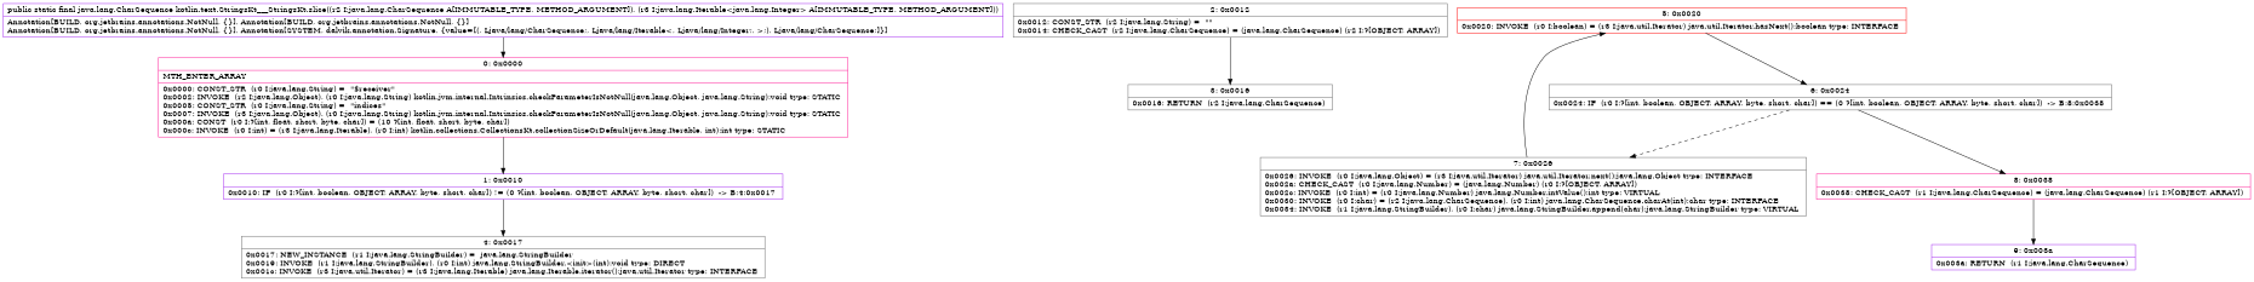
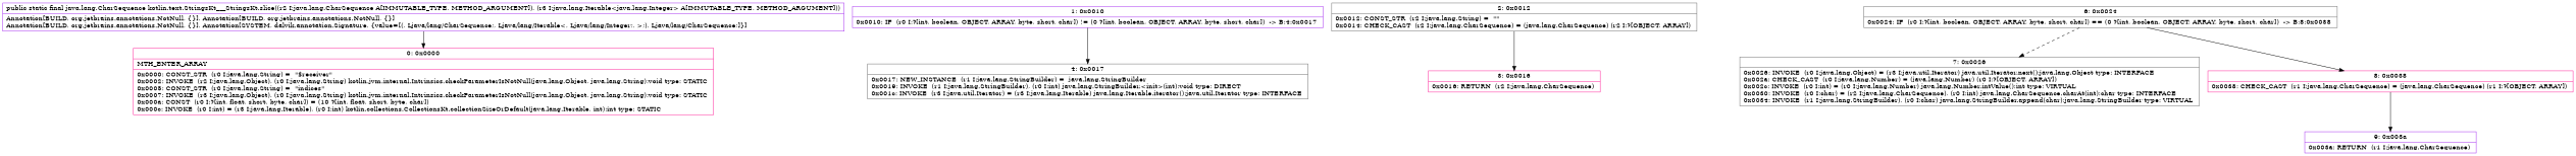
  digraph {
    node [color=gray40 shape=record]
    n1 [color=deeppink label="{0\:\ 0x0000|MTH_ENTER_ARRAY\l|0x0000: CONST_STR  (r0 I:java.lang.String) =  \"$receiver\" \l0x0002: INVOKE  (r2 I:java.lang.Object), (r0 I:java.lang.String) kotlin.jvm.internal.Intrinsics.checkParameterIsNotNull(java.lang.Object, java.lang.String):void type: STATIC \l0x0005: CONST_STR  (r0 I:java.lang.String) =  \"indices\" \l0x0007: INVOKE  (r3 I:java.lang.Object), (r0 I:java.lang.String) kotlin.jvm.internal.Intrinsics.checkParameterIsNotNull(java.lang.Object, java.lang.String):void type: STATIC \l0x000a: CONST  (r0 I:?[int, float, short, byte, char]) = (10 ?[int, float, short, byte, char]) \l0x000c: INVOKE  (r0 I:int) = (r3 I:java.lang.Iterable), (r0 I:int) kotlin.collections.CollectionsKt.collectionSizeOrDefault(java.lang.Iterable, int):int type: STATIC \l}"]
    n2 [color=purple label="{1\:\ 0x0010|0x0010: IF  (r0 I:?[int, boolean, OBJECT, ARRAY, byte, short, char]) != (0 ?[int, boolean, OBJECT, ARRAY, byte, short, char])  \-\> B:4:0x0017 \l}"]
    n3 [label="{4\:\ 0x0017|0x0017: NEW_INSTANCE  (r1 I:java.lang.StringBuilder) =  java.lang.StringBuilder \l0x0019: INVOKE  (r1 I:java.lang.StringBuilder), (r0 I:int) java.lang.StringBuilder.\<init\>(int):void type: DIRECT \l0x001c: INVOKE  (r3 I:java.util.Iterator) = (r3 I:java.lang.Iterable) java.lang.Iterable.iterator():java.util.Iterator type: INTERFACE \l}"]
    n4 [label="{2\:\ 0x0012|0x0012: CONST_STR  (r2 I:java.lang.String) =  \"\" \l0x0014: CHECK_CAST  (r2 I:java.lang.CharSequence) = (java.lang.CharSequence) (r2 I:?[OBJECT, ARRAY]) \l}"]
-   n5 [label="{3\:\ 0x0016|0x0016: RETURN  (r2 I:java.lang.CharSequence) \l}"]
-   n6 [color=red label="{5\:\ 0x0020|0x0020: INVOKE  (r0 I:boolean) = (r3 I:java.util.Iterator) java.util.Iterator.hasNext():boolean type: INTERFACE \l}"]
+   n5 [color=deeppink label="{3\:\ 0x0016|0x0016: RETURN  (r2 I:java.lang.CharSequence) \l}"]
    n7 [label="{6\:\ 0x0024|0x0024: IF  (r0 I:?[int, boolean, OBJECT, ARRAY, byte, short, char]) == (0 ?[int, boolean, OBJECT, ARRAY, byte, short, char])  \-\> B:8:0x0038 \l}"]
    n8 [label="{7\:\ 0x0026|0x0026: INVOKE  (r0 I:java.lang.Object) = (r3 I:java.util.Iterator) java.util.Iterator.next():java.lang.Object type: INTERFACE \l0x002a: CHECK_CAST  (r0 I:java.lang.Number) = (java.lang.Number) (r0 I:?[OBJECT, ARRAY]) \l0x002c: INVOKE  (r0 I:int) = (r0 I:java.lang.Number) java.lang.Number.intValue():int type: VIRTUAL \l0x0030: INVOKE  (r0 I:char) = (r2 I:java.lang.CharSequence), (r0 I:int) java.lang.CharSequence.charAt(int):char type: INTERFACE \l0x0034: INVOKE  (r1 I:java.lang.StringBuilder), (r0 I:char) java.lang.StringBuilder.append(char):java.lang.StringBuilder type: VIRTUAL \l}"]
    n9 [color=deeppink label="{8\:\ 0x0038|0x0038: CHECK_CAST  (r1 I:java.lang.CharSequence) = (java.lang.CharSequence) (r1 I:?[OBJECT, ARRAY]) \l}"]
    n10 [color=purple label="{9\:\ 0x003a|0x003a: RETURN  (r1 I:java.lang.CharSequence) \l}"]
    n11 [color=purple label="{public static final java.lang.CharSequence kotlin.text.StringsKt___StringsKt.slice((r2 I:java.lang.CharSequence A[IMMUTABLE_TYPE, METHOD_ARGUMENT]), (r3 I:java.lang.Iterable\<java.lang.Integer\> A[IMMUTABLE_TYPE, METHOD_ARGUMENT]))  | Annotation[BUILD, org.jetbrains.annotations.NotNull, \{\}], Annotation[BUILD, org.jetbrains.annotations.NotNull, \{\}]\lAnnotation[BUILD, org.jetbrains.annotations.NotNull, \{\}], Annotation[SYSTEM, dalvik.annotation.Signature, \{value=[(, Ljava\/lang\/CharSequence;, Ljava\/lang\/Iterable\<, Ljava\/lang\/Integer;, \>;), Ljava\/lang\/CharSequence;]\}]\l}"]
-   n1 -> n2
    n2 -> n3
    n4 -> n5
-   n6 -> n7
    n7 -> n8 [style=dashed]
    n7 -> n9
-   n8 -> n6
    n9 -> n10
    n11 -> n1
  }
